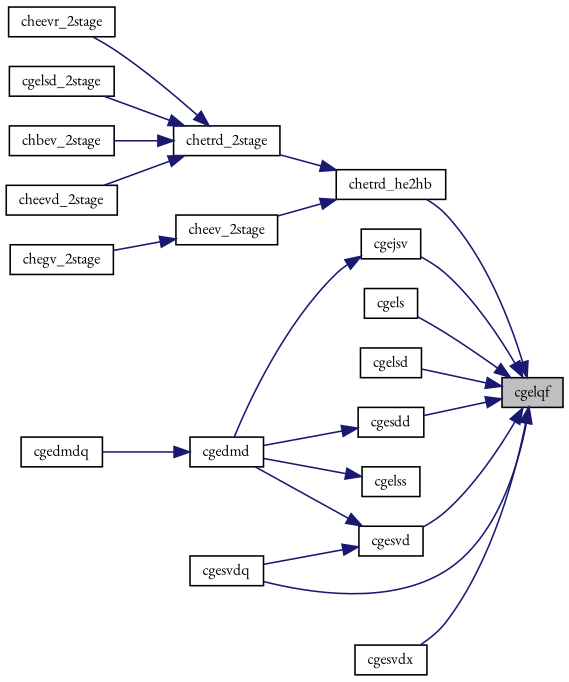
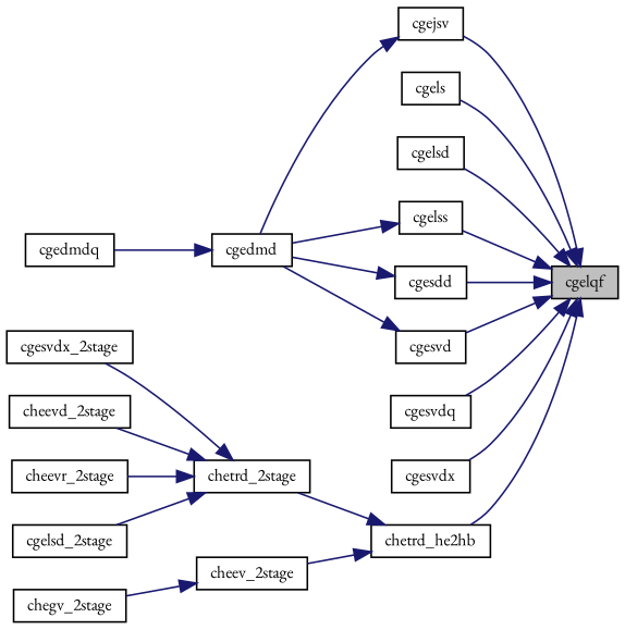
  digraph {
    fontname="EB Garamond"
    rankdir=RL
    node [color=black fillcolor=white fontname="EB Garamond" fontsize=10 shape=record style=filled]
    edge [color=midnightblue dir=back fontname="EB Garamond" fontsize=10 labelfontname=Helvetica labelfontsize=10 style=solid]
    n1 [fillcolor=grey75 fontcolor=black height=0.2 label=cgelqf width=0.4]
    n2 [height=0.2 label=cgejsv width=0.4]
    n3 [height=0.2 label=cgels width=0.4]
    n4 [height=0.2 label=cgelsd width=0.4]
    n5 [height=0.2 label=cgelss width=0.4]
    n6 [height=0.2 label=cgesdd width=0.4]
    n7 [height=0.2 label=cgesvd width=0.4]
    n8 [height=0.2 label=cgesvdq width=0.4]
    n9 [height=0.2 label=cgesvdx width=0.4]
    n10 [height=0.2 label=chetrd_he2hb width=0.4]
    n11 [height=0.2 label=cgedmd width=0.4]
    n12 [height=0.2 label=chetrd_2stage width=0.4]
    n13 [height=0.2 label=cheev_2stage width=0.4]
    n14 [height=0.2 label=cgedmdq width=0.4]
-   n15 [height=0.2 label=chbev_2stage width=0.4]
+   n15 [height=0.2 label=cgesvdx_2stage width=0.4]
    n16 [height=0.2 label=cheevd_2stage width=0.4]
    n17 [height=0.2 label=cheevr_2stage width=0.4]
    n18 [height=0.2 label=cgelsd_2stage width=0.4]
    n19 [height=0.2 label=chegv_2stage width=0.4]
    n1 -> n2
    n1 -> n3
    n1 -> n4
+   n1 -> n5
    n1 -> n6
    n1 -> n7
    n1 -> n8
    n1 -> n9
    n1 -> n10
    n2 -> n11
    n5 -> n11
    n6 -> n11
-   n7 -> n8
    n7 -> n11
    n10 -> n12
    n10 -> n13
    n11 -> n14
    n12 -> n15
    n12 -> n16
    n12 -> n17
    n12 -> n18
    n13 -> n19
  }
